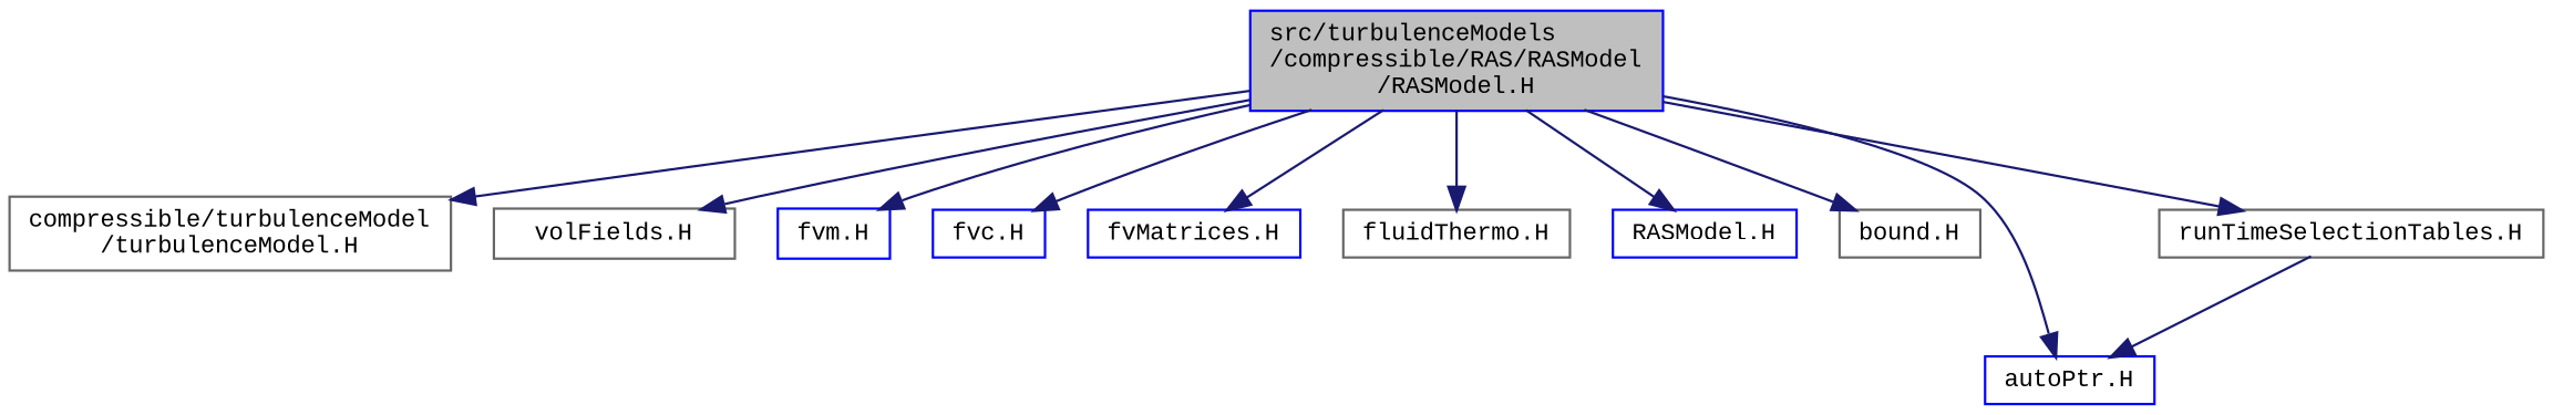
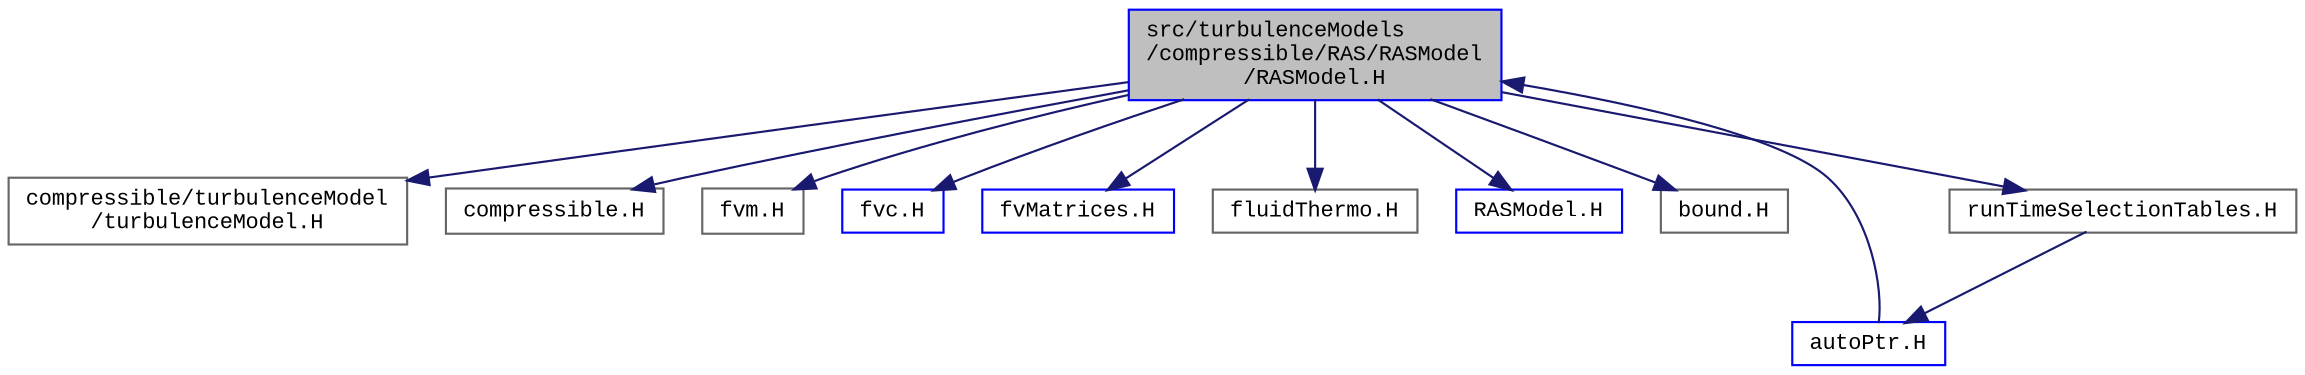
  digraph {
    fontname="Liberation Mono"
    node [color=blue fontname="Liberation Mono" fontsize=10 shape=record]
    edge [color=midnightblue fontname="Liberation Mono" fontsize=10 labelfontname=FreeSans labelfontsize=10 style=solid]
    n1 [fillcolor=grey75 fontcolor=black height=0.2 label="src/turbulenceModels\l/compressible/RAS/RASModel\l/RASModel.H" style=filled width=0.4]
    n2 [color=gray40 height=0.2 label="compressible/turbulenceModel\l/turbulenceModel.H" width=0.4]
-   n3 [color=gray40 height=0.2 label="volFields.H" width=0.4]
-   n4 [height=0.2 label="fvm.H" width=0.4]
+   n3 [color=gray40 height=0.2 label="compressible.H" width=0.4]
+   n4 [color=gray40 height=0.2 label="fvm.H" width=0.4]
    n5 [height=0.2 label="fvc.H" width=0.4]
    n6 [height=0.2 label="fvMatrices.H" width=0.4]
    n7 [color=gray40 height=0.2 label="fluidThermo.H" width=0.4]
    n8 [height=0.2 label="RASModel.H" width=0.4]
    n9 [color=gray40 height=0.2 label="bound.H" width=0.4]
    n10 [height=0.2 label="autoPtr.H" width=0.4]
    n11 [color=gray40 height=0.2 label="runTimeSelectionTables.H" width=0.4]
    n1 -> n2
    n1 -> n3
    n1 -> n4
    n1 -> n5
    n1 -> n6
    n1 -> n7
    n1 -> n8
    n1 -> n9
-   n1 -> n10
+   n10 -> n1
    n1 -> n11
    n11 -> n10
  }
